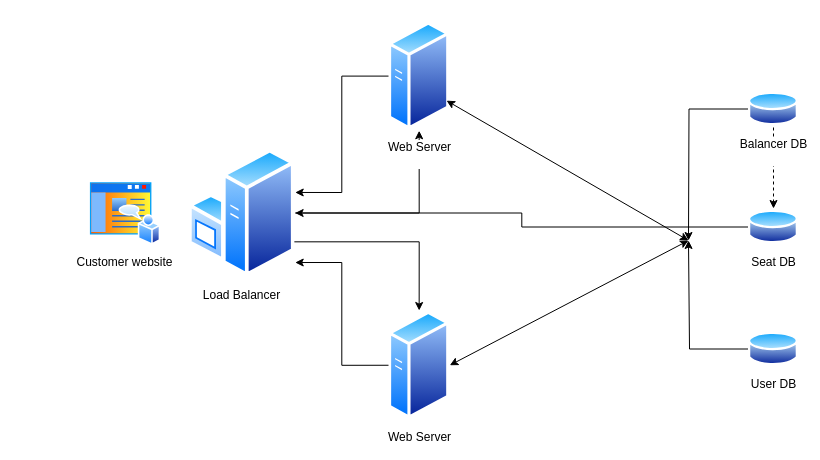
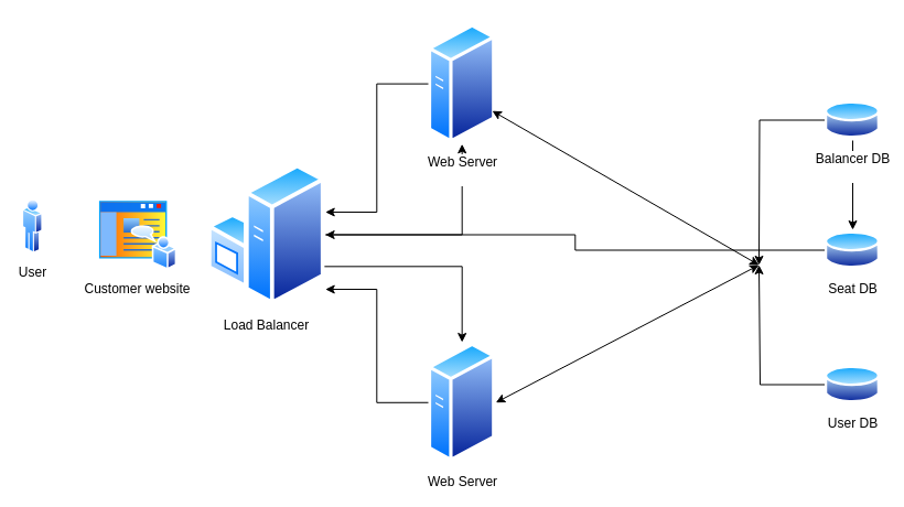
  <mxCell id="0" />
  <mxCell id="1" parent="0" />
  <mxCell id="2" value="&lt;div&gt;Customer website&lt;/div&gt;" style="image;aspect=fixed;perimeter=ellipsePerimeter;html=1;align=center;shadow=0;dashed=0;spacingTop=3;image=img/lib/active_directory/home_page.svg;" parent="1" vertex="1"><mxGeometry x="88" y="180" width="72.22" height="65" as="geometry" /></mxCell>
+ <mxCell id="3" value="User&lt;div&gt;&lt;br&gt;&lt;/div&gt;" style="image;aspect=fixed;perimeter=ellipsePerimeter;html=1;align=center;shadow=0;dashed=0;spacingTop=3;image=img/lib/active_directory/user.svg;" parent="1" vertex="1"><mxGeometry x="20" y="180" width="18.5" height="50" as="geometry" /></mxCell>
  <mxCell id="4" style="edgeStyle=orthogonalEdgeStyle;rounded=0;orthogonalLoop=1;jettySize=auto;html=1;" edge="1" parent="1" source="6" target="7"><mxGeometry relative="1" as="geometry" /></mxCell>
  <mxCell id="5" style="edgeStyle=orthogonalEdgeStyle;rounded=0;orthogonalLoop=1;jettySize=auto;html=1;exitX=1;exitY=0.75;exitDx=0;exitDy=0;entryX=0.5;entryY=0;entryDx=0;entryDy=0;" edge="1" parent="1" source="6" target="8"><mxGeometry relative="1" as="geometry" /></mxCell>
  <mxCell id="6" value="&lt;div&gt;Load Balancer&lt;/div&gt;&lt;div&gt;&lt;br&gt;&lt;/div&gt;" style="image;aspect=fixed;perimeter=ellipsePerimeter;html=1;align=center;shadow=0;dashed=0;spacingTop=3;image=img/lib/active_directory/windows_server.svg;" parent="1" vertex="1"><mxGeometry x="188" y="147.5" width="106.6" height="130" as="geometry" /></mxCell>
  <mxCell id="7" value="Web Server&lt;div&gt;&lt;br&gt;&lt;/div&gt;" style="image;aspect=fixed;perimeter=ellipsePerimeter;html=1;align=center;shadow=0;dashed=0;spacingTop=3;image=img/lib/active_directory/generic_server.svg;" parent="1" vertex="1"><mxGeometry x="388" y="20.75" width="61.32" height="109.5" as="geometry" /></mxCell>
  <mxCell id="8" value="Web Server&lt;div&gt;&lt;br&gt;&lt;/div&gt;" style="image;aspect=fixed;perimeter=ellipsePerimeter;html=1;align=center;shadow=0;dashed=0;spacingTop=3;image=img/lib/active_directory/generic_server.svg;" parent="1" vertex="1"><mxGeometry x="388" y="310" width="61.32" height="109.5" as="geometry" /></mxCell>
- <mxCell id="9" value="" style="edgeStyle=orthogonalEdgeStyle;rounded=0;orthogonalLoop=1;jettySize=auto;html=1;dashed=1;" edge="1" parent="1" source="11" target="13"><mxGeometry relative="1" as="geometry" /></mxCell>
+ <mxCell id="9" value="" style="edgeStyle=orthogonalEdgeStyle;rounded=0;orthogonalLoop=1;jettySize=auto;html=1;" edge="1" parent="1" source="11" target="13"><mxGeometry relative="1" as="geometry" /></mxCell>
  <mxCell id="10" style="edgeStyle=orthogonalEdgeStyle;rounded=0;orthogonalLoop=1;jettySize=auto;html=1;" edge="1" parent="1" source="11"><mxGeometry relative="1" as="geometry"><mxPoint x="688" y="240" as="targetPoint" /></mxGeometry></mxCell>
  <mxCell id="11" value="Balancer DB&lt;div&gt;&lt;br&gt;&lt;/div&gt;" style="image;aspect=fixed;perimeter=ellipsePerimeter;html=1;align=center;shadow=0;dashed=0;spacingTop=3;image=img/lib/active_directory/database.svg;" parent="1" vertex="1"><mxGeometry x="748" y="90" width="50" height="37" as="geometry" /></mxCell>
  <mxCell id="12" value="" style="edgeStyle=orthogonalEdgeStyle;rounded=0;orthogonalLoop=1;jettySize=auto;html=1;" edge="1" parent="1" source="13" target="6"><mxGeometry relative="1" as="geometry" /></mxCell>
  <mxCell id="13" value="Seat DB&lt;div&gt;&lt;br&gt;&lt;/div&gt;" style="image;aspect=fixed;perimeter=ellipsePerimeter;html=1;align=center;shadow=0;dashed=0;spacingTop=3;image=img/lib/active_directory/database.svg;" vertex="1" parent="1"><mxGeometry x="748" y="208" width="50" height="37" as="geometry" /></mxCell>
  <mxCell id="14" style="edgeStyle=orthogonalEdgeStyle;rounded=0;orthogonalLoop=1;jettySize=auto;html=1;" edge="1" parent="1" source="15"><mxGeometry relative="1" as="geometry"><mxPoint x="688" y="240" as="targetPoint" /><Array as="points"><mxPoint x="689" y="349" /></Array></mxGeometry></mxCell>
  <mxCell id="15" value="User DB&lt;div&gt;&lt;br&gt;&lt;/div&gt;" style="image;aspect=fixed;perimeter=ellipsePerimeter;html=1;align=center;shadow=0;dashed=0;spacingTop=3;image=img/lib/active_directory/database.svg;" vertex="1" parent="1"><mxGeometry x="748" y="330" width="50" height="37" as="geometry" /></mxCell>
  <mxCell id="16" style="edgeStyle=orthogonalEdgeStyle;rounded=0;orthogonalLoop=1;jettySize=auto;html=1;exitX=0;exitY=0.5;exitDx=0;exitDy=0;entryX=1.001;entryY=0.881;entryDx=0;entryDy=0;entryPerimeter=0;" edge="1" parent="1" source="8" target="6"><mxGeometry relative="1" as="geometry" /></mxCell>
  <mxCell id="17" style="edgeStyle=orthogonalEdgeStyle;rounded=0;orthogonalLoop=1;jettySize=auto;html=1;entryX=1.001;entryY=0.342;entryDx=0;entryDy=0;entryPerimeter=0;" edge="1" parent="1" source="7" target="6"><mxGeometry relative="1" as="geometry" /></mxCell>
  <mxCell id="18" value="" style="endArrow=classic;startArrow=classic;html=1;rounded=0;exitX=1;exitY=0.75;exitDx=0;exitDy=0;" edge="1" parent="1" source="7"><mxGeometry width="50" height="50" relative="1" as="geometry"><mxPoint x="578" y="258" as="sourcePoint" /><mxPoint x="688" y="240" as="targetPoint" /></mxGeometry></mxCell>
  <mxCell id="19" value="" style="endArrow=classic;startArrow=classic;html=1;rounded=0;exitX=1;exitY=0.5;exitDx=0;exitDy=0;" edge="1" parent="1" source="8"><mxGeometry width="50" height="50" relative="1" as="geometry"><mxPoint x="498" y="340" as="sourcePoint" /><mxPoint x="688" y="240" as="targetPoint" /></mxGeometry></mxCell>
